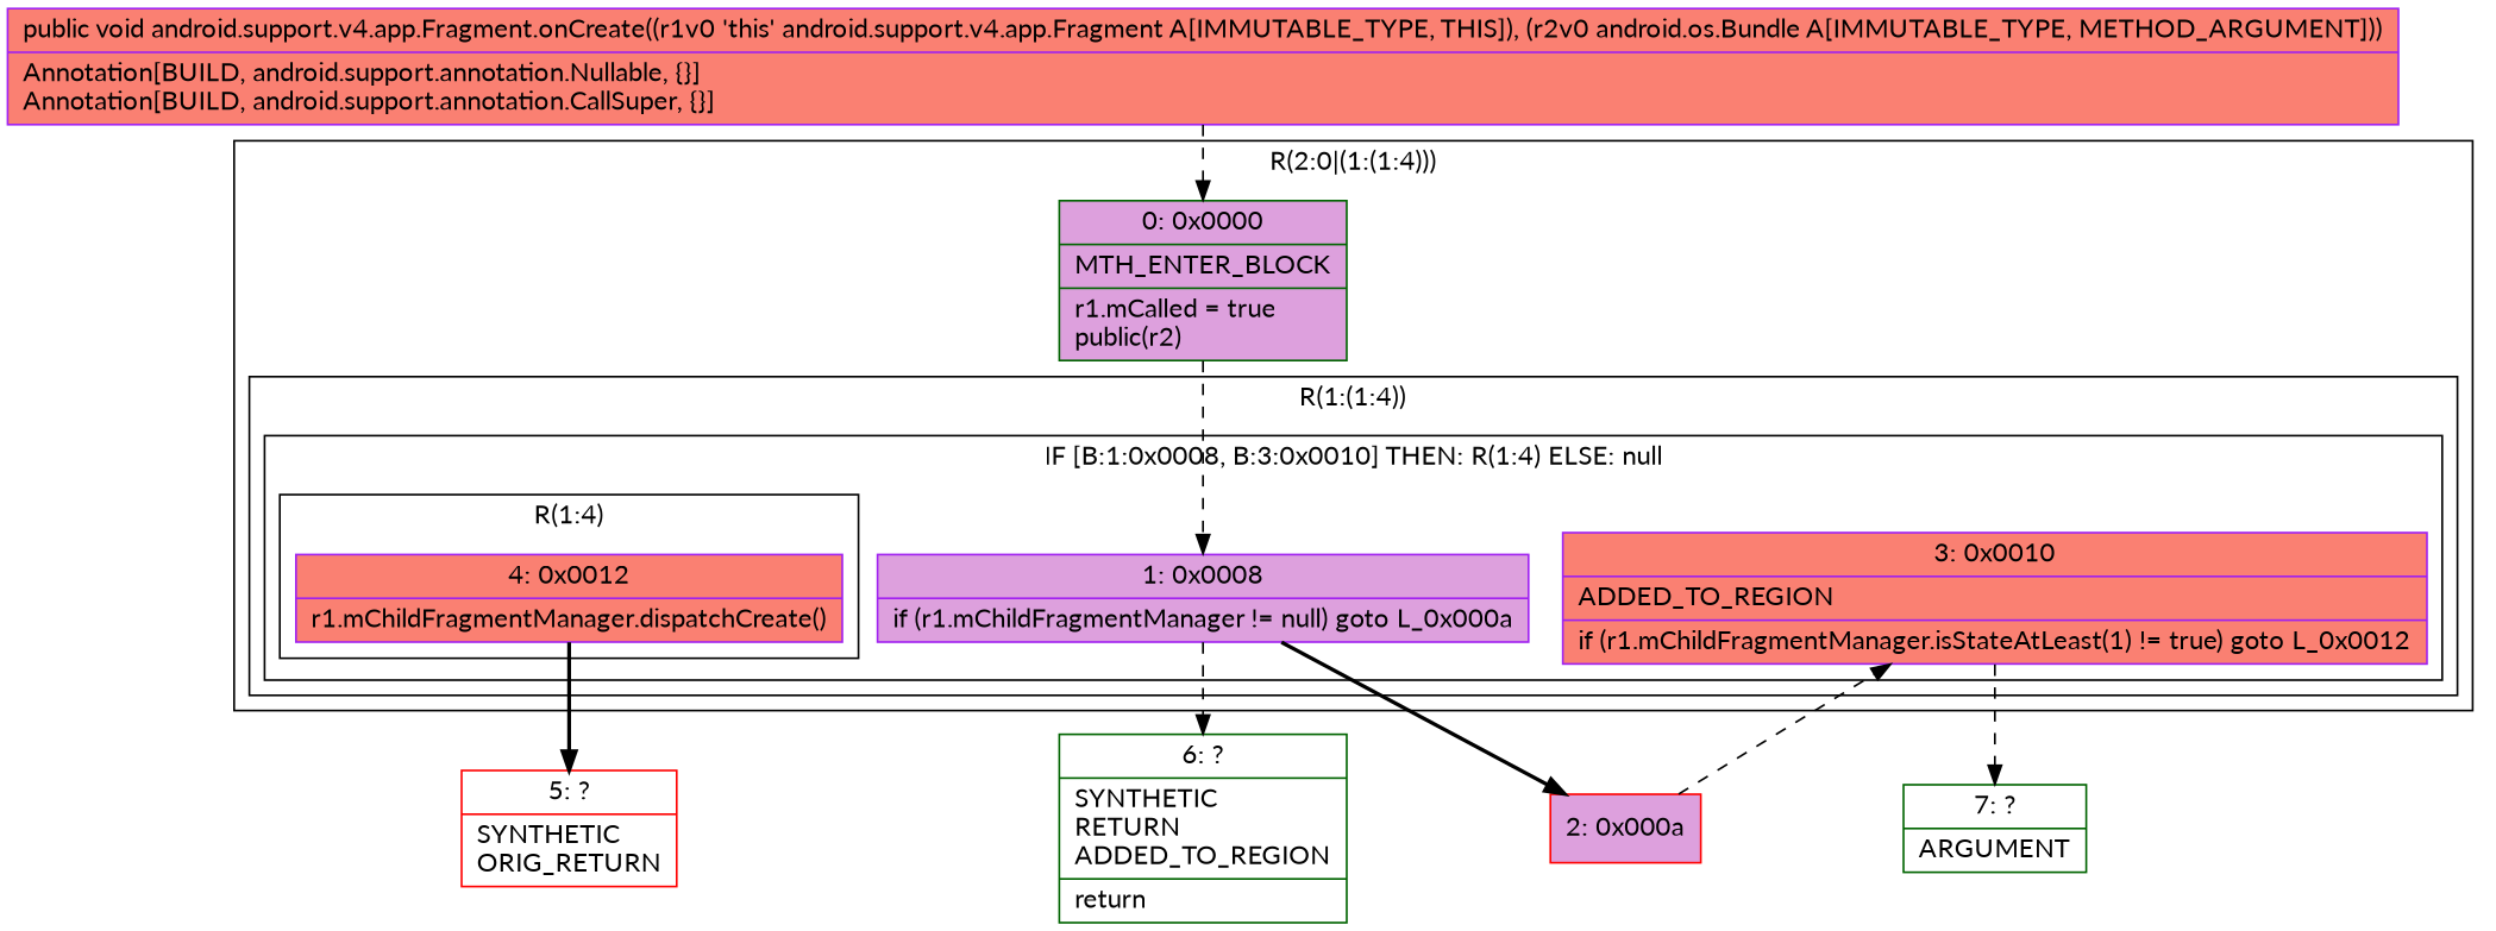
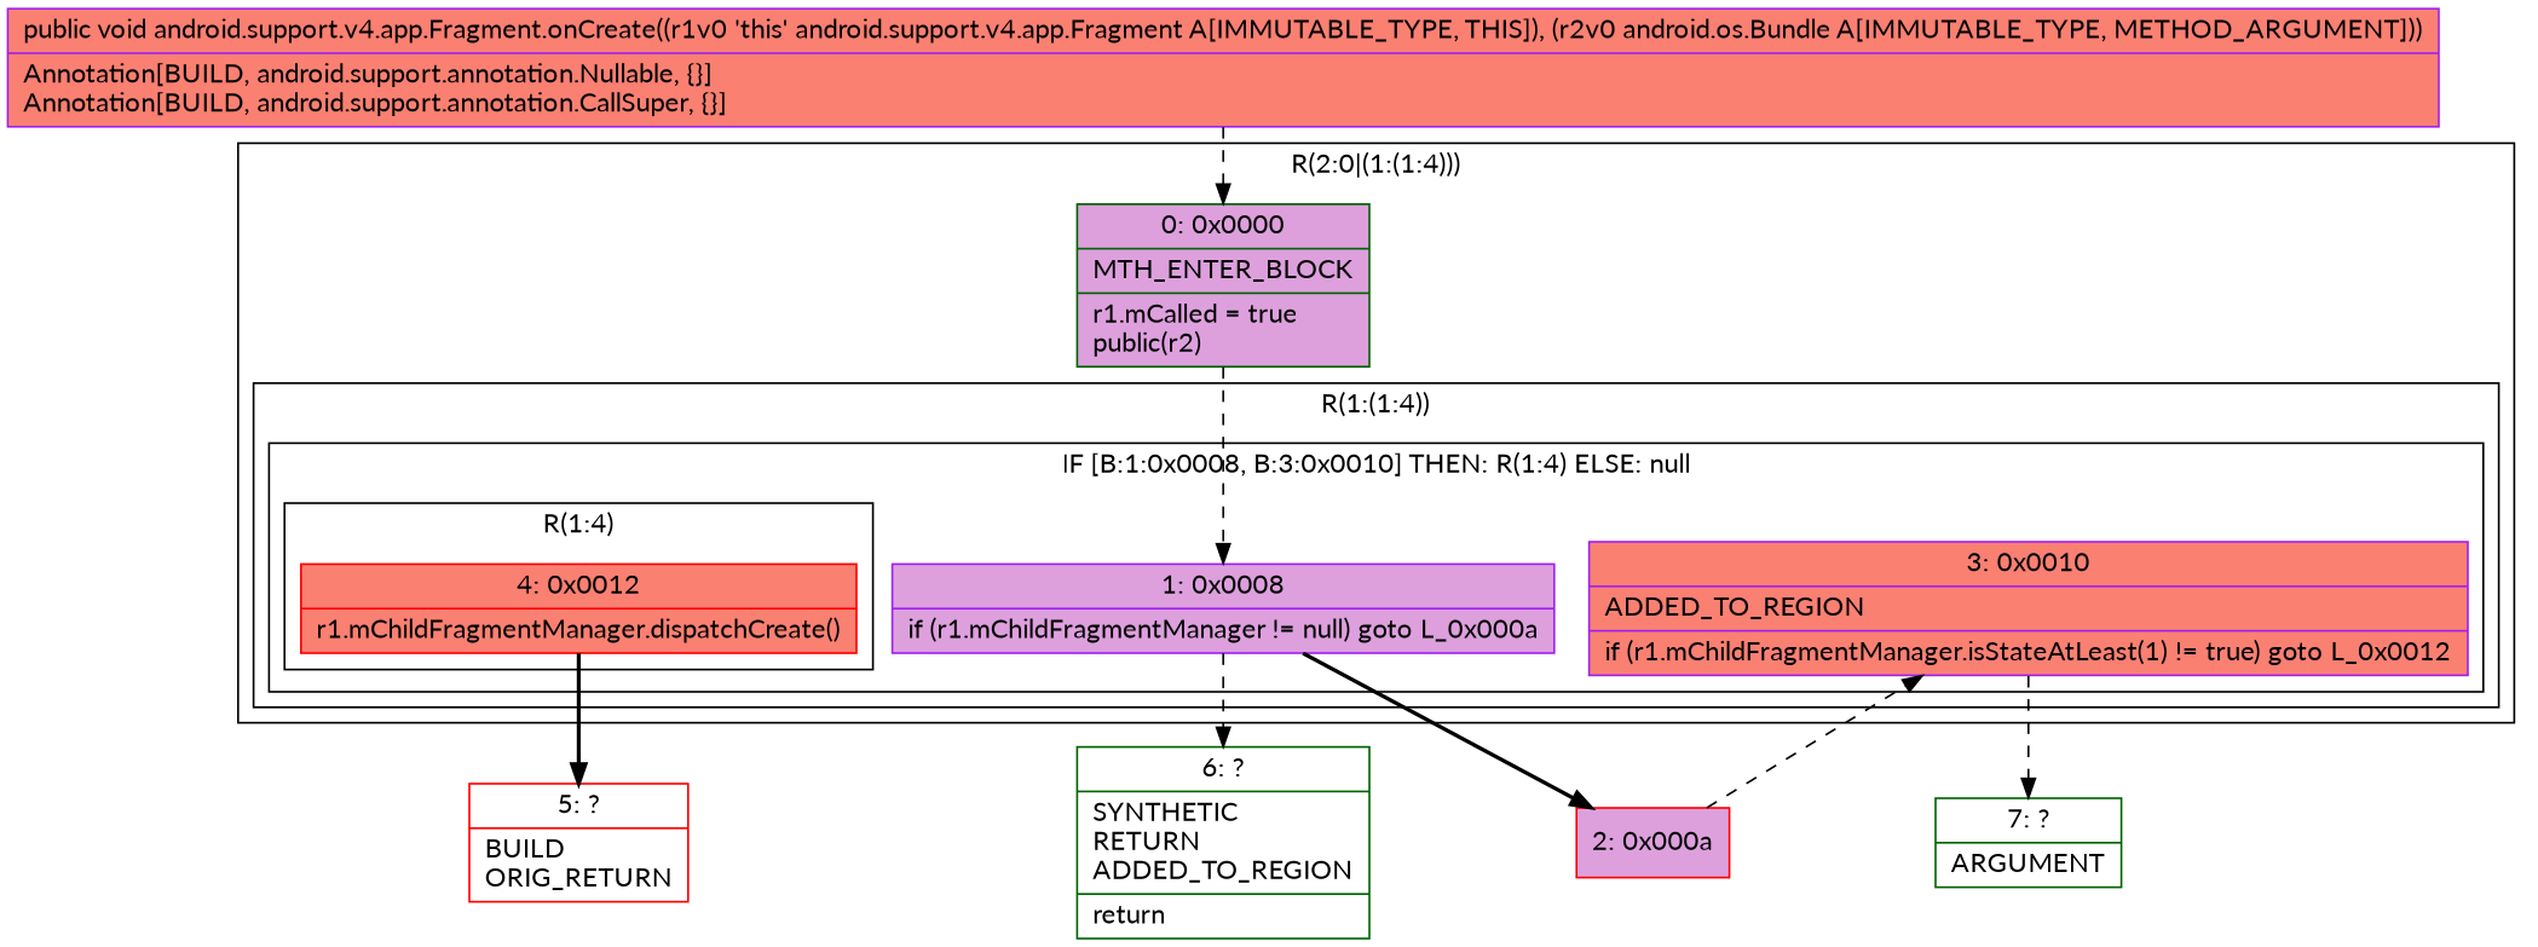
  digraph {
    fontname=Lato
    node [color=red fillcolor=salmon fontname=Lato shape=record style=filled]
    edge [fontname=Lato style=dashed]
-   n1 [color=purple label="{4\:\ 0x0012|r1.mChildFragmentManager.dispatchCreate()\l}"]
+   n1 [label="{4\:\ 0x0012|r1.mChildFragmentManager.dispatchCreate()\l}"]
    n2 [color=purple fillcolor=plum label="{1\:\ 0x0008|if (r1.mChildFragmentManager != null) goto L_0x000a\l}"]
    n3 [color=purple label="{3\:\ 0x0010|ADDED_TO_REGION\l|if (r1.mChildFragmentManager.isStateAtLeast(1) != true) goto L_0x0012\l}"]
    n4 [color=darkgreen fillcolor=plum label="{0\:\ 0x0000|MTH_ENTER_BLOCK\l|r1.mCalled = true\lpublic(r2)\l}"]
-   n5 [fillcolor=white label="{5\:\ ?|SYNTHETIC\lORIG_RETURN\l}"]
+   n5 [fillcolor=white label="{5\:\ ?|BUILD\lORIG_RETURN\l}"]
    n6 [fillcolor=plum label="{2\:\ 0x000a}"]
    n7 [color=darkgreen fillcolor=white label="{6\:\ ?|SYNTHETIC\lRETURN\lADDED_TO_REGION\l|return\l}"]
    n8 [color=darkgreen fillcolor=white label="{7\:\ ?|ARGUMENT\l}"]
    n9 [color=purple label="{public void android.support.v4.app.Fragment.onCreate((r1v0 'this' android.support.v4.app.Fragment A[IMMUTABLE_TYPE, THIS]), (r2v0 android.os.Bundle A[IMMUTABLE_TYPE, METHOD_ARGUMENT]))  | Annotation[BUILD, android.support.annotation.Nullable, \{\}]\lAnnotation[BUILD, android.support.annotation.CallSuper, \{\}]\l}"]
    subgraph cluster_1 {
      label="R(2:0|(1:(1:4)))"
      n4
      subgraph cluster_2 {
        label="R(1:(1:4))"
        subgraph cluster_3 {
          label="IF [B:1:0x0008, B:3:0x0010] THEN: R(1:4) ELSE: null"
          n2
          n3
          subgraph cluster_4 {
            label="R(1:4)"
            n1
          }
        }
      }
    }
    n1 -> n5 [style=bold]
    n2 -> n6 [style=bold]
    n2 -> n7
    n3 -> n8
    n4 -> n2
    n6 -> n3
    n9 -> n4
  }
